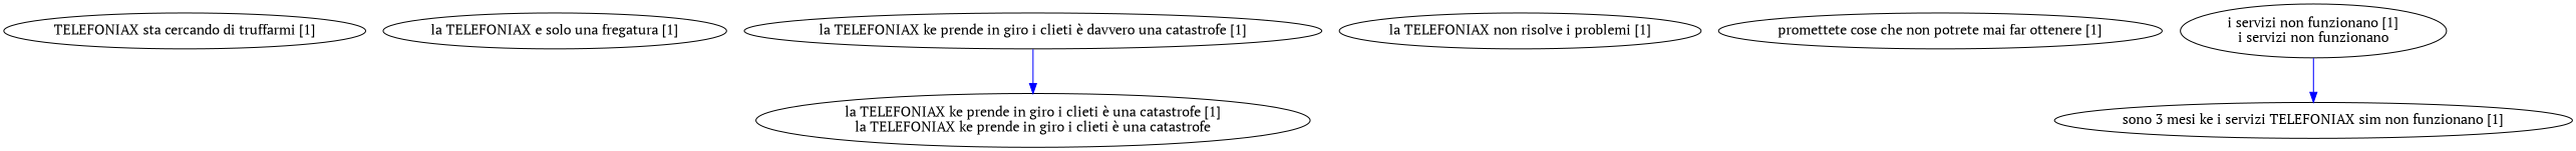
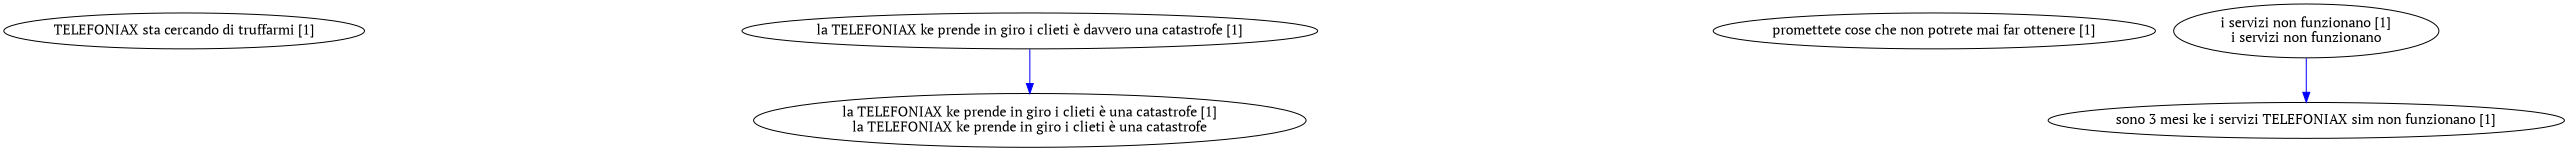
  digraph {
    fontname="PT Serif"
    node [fontname="PT Serif"]
    edge [color=blue fontname="PT Serif"]
    "TELEFONIAX sta cercando di truffarmi [1]"
-   "la TELEFONIAX e solo una fregatura [1]"
    "la TELEFONIAX ke prende in giro i clieti è davvero una catastrofe [1]"
    "la TELEFONIAX ke prende in giro i clieti è una catastrofe [1]\nla TELEFONIAX ke prende in giro i clieti è una catastrofe"
-   "la TELEFONIAX non risolve i problemi [1]"
    "promettete cose che non potrete mai far ottenere [1]"
    "i servizi non funzionano [1]\ni servizi non funzionano"
    "sono 3 mesi ke i servizi TELEFONIAX sim non funzionano [1]"
    "la TELEFONIAX ke prende in giro i clieti è davvero una catastrofe [1]" -> "la TELEFONIAX ke prende in giro i clieti è una catastrofe [1]\nla TELEFONIAX ke prende in giro i clieti è una catastrofe"
    "i servizi non funzionano [1]\ni servizi non funzionano" -> "sono 3 mesi ke i servizi TELEFONIAX sim non funzionano [1]"
  }
